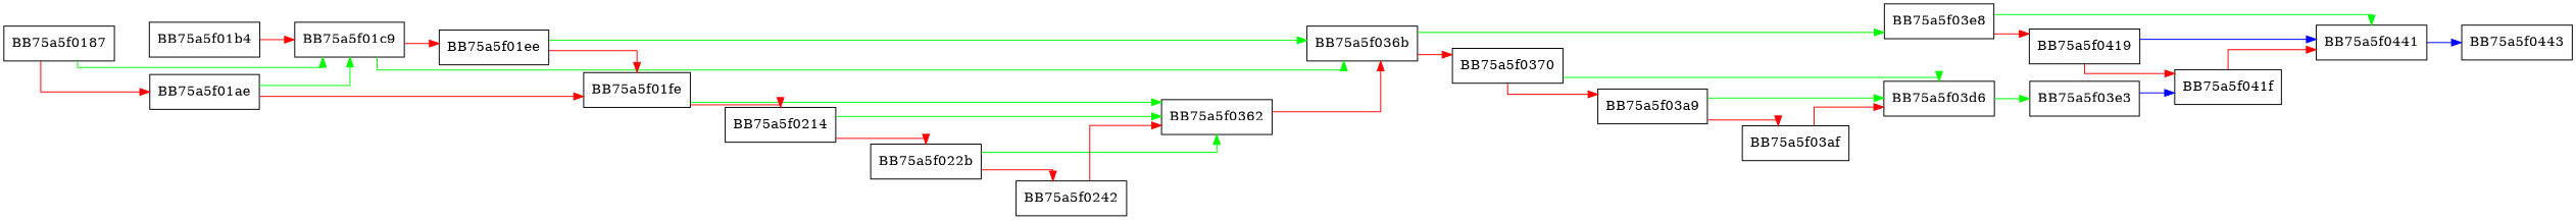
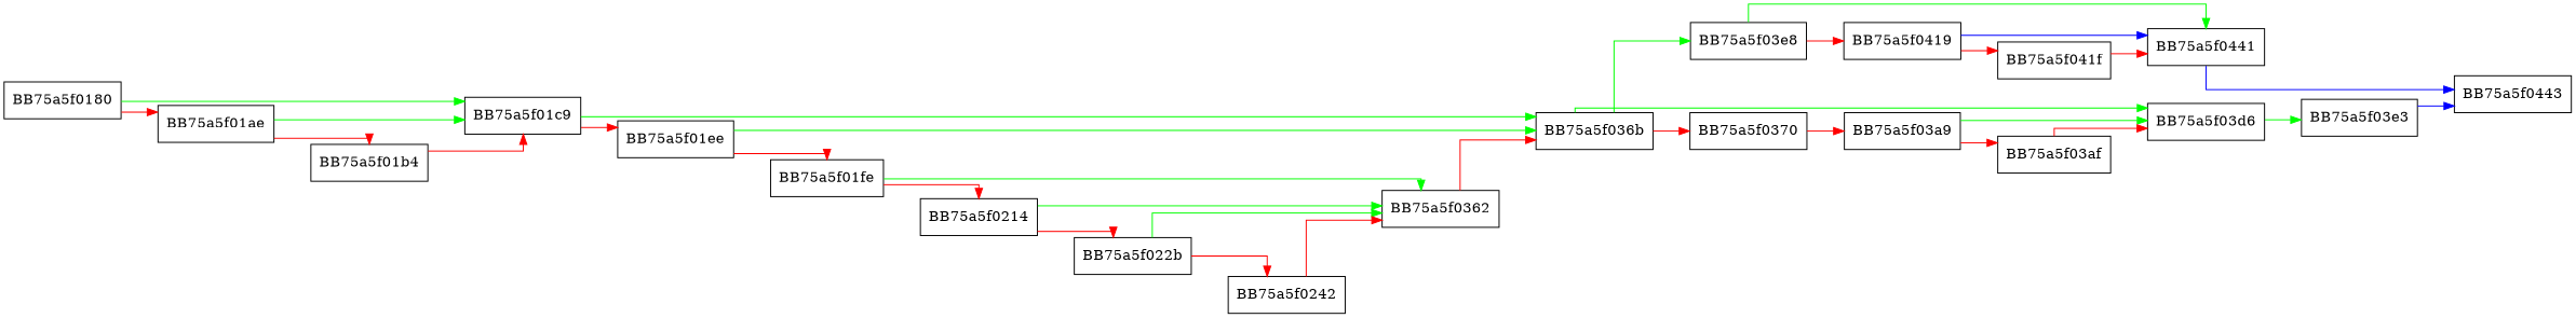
  digraph {
    rankdir=LR
    splines=ortho
    node [shape=box]
    edge [color=red]
-   BB75a5f0180 [label=BB75a5f0187]
+   BB75a5f0180
    BB75a5f01c9
    BB75a5f01ae
    BB75a5f036b
    BB75a5f01ee
    BB75a5f01b4
    BB75a5f03e8
    BB75a5f0370
    BB75a5f01fe
    BB75a5f0441
    BB75a5f0419
    BB75a5f03d6
    BB75a5f03a9
    BB75a5f0362
    BB75a5f0214
    BB75a5f022b
    BB75a5f0242
    BB75a5f0443
    BB75a5f041f
    BB75a5f03e3
    BB75a5f03af
    BB75a5f0180 -> BB75a5f01c9 [color=green]
    BB75a5f0180 -> BB75a5f01ae
    BB75a5f01c9 -> BB75a5f036b [color=green]
    BB75a5f01c9 -> BB75a5f01ee
    BB75a5f01ae -> BB75a5f01c9 [color=green]
-   BB75a5f01ae -> BB75a5f01fe
+   BB75a5f01ae -> BB75a5f01b4
    BB75a5f036b -> BB75a5f03e8 [color=green]
    BB75a5f036b -> BB75a5f0370
    BB75a5f01ee -> BB75a5f036b [color=green]
    BB75a5f01ee -> BB75a5f01fe
    BB75a5f01b4 -> BB75a5f01c9
    BB75a5f03e8 -> BB75a5f0441 [color=green]
    BB75a5f03e8 -> BB75a5f0419
-   BB75a5f0370 -> BB75a5f03d6 [color=green]
+   BB75a5f036b -> BB75a5f03d6 [color=green]
    BB75a5f0370 -> BB75a5f03a9
    BB75a5f01fe -> BB75a5f0362 [color=green]
    BB75a5f01fe -> BB75a5f0214
    BB75a5f0441 -> BB75a5f0443 [color=blue]
    BB75a5f0419 -> BB75a5f0441 [color=blue]
    BB75a5f0419 -> BB75a5f041f
    BB75a5f03d6 -> BB75a5f03e3 [color=green]
    BB75a5f03a9 -> BB75a5f03d6 [color=green]
    BB75a5f03a9 -> BB75a5f03af
    BB75a5f0362 -> BB75a5f036b
    BB75a5f0214 -> BB75a5f0362 [color=green]
    BB75a5f0214 -> BB75a5f022b
    BB75a5f022b -> BB75a5f0362 [color=green]
    BB75a5f022b -> BB75a5f0242
    BB75a5f0242 -> BB75a5f0362
    BB75a5f041f -> BB75a5f0441
-   BB75a5f03e3 -> BB75a5f041f [color=blue]
+   BB75a5f03e3 -> BB75a5f0443 [color=blue]
    BB75a5f03af -> BB75a5f03d6
  }
